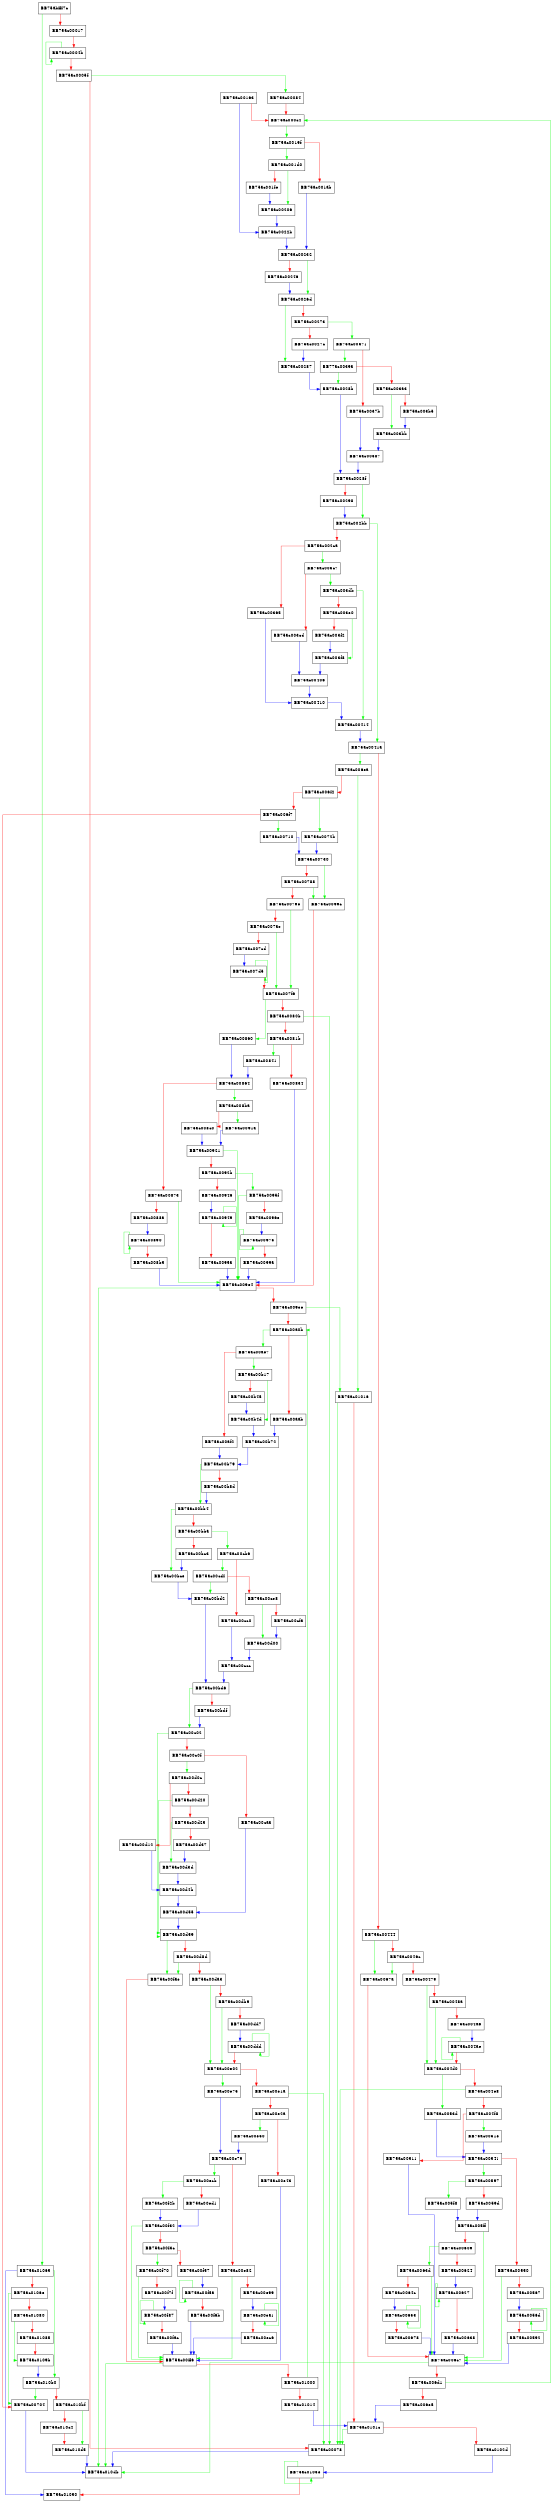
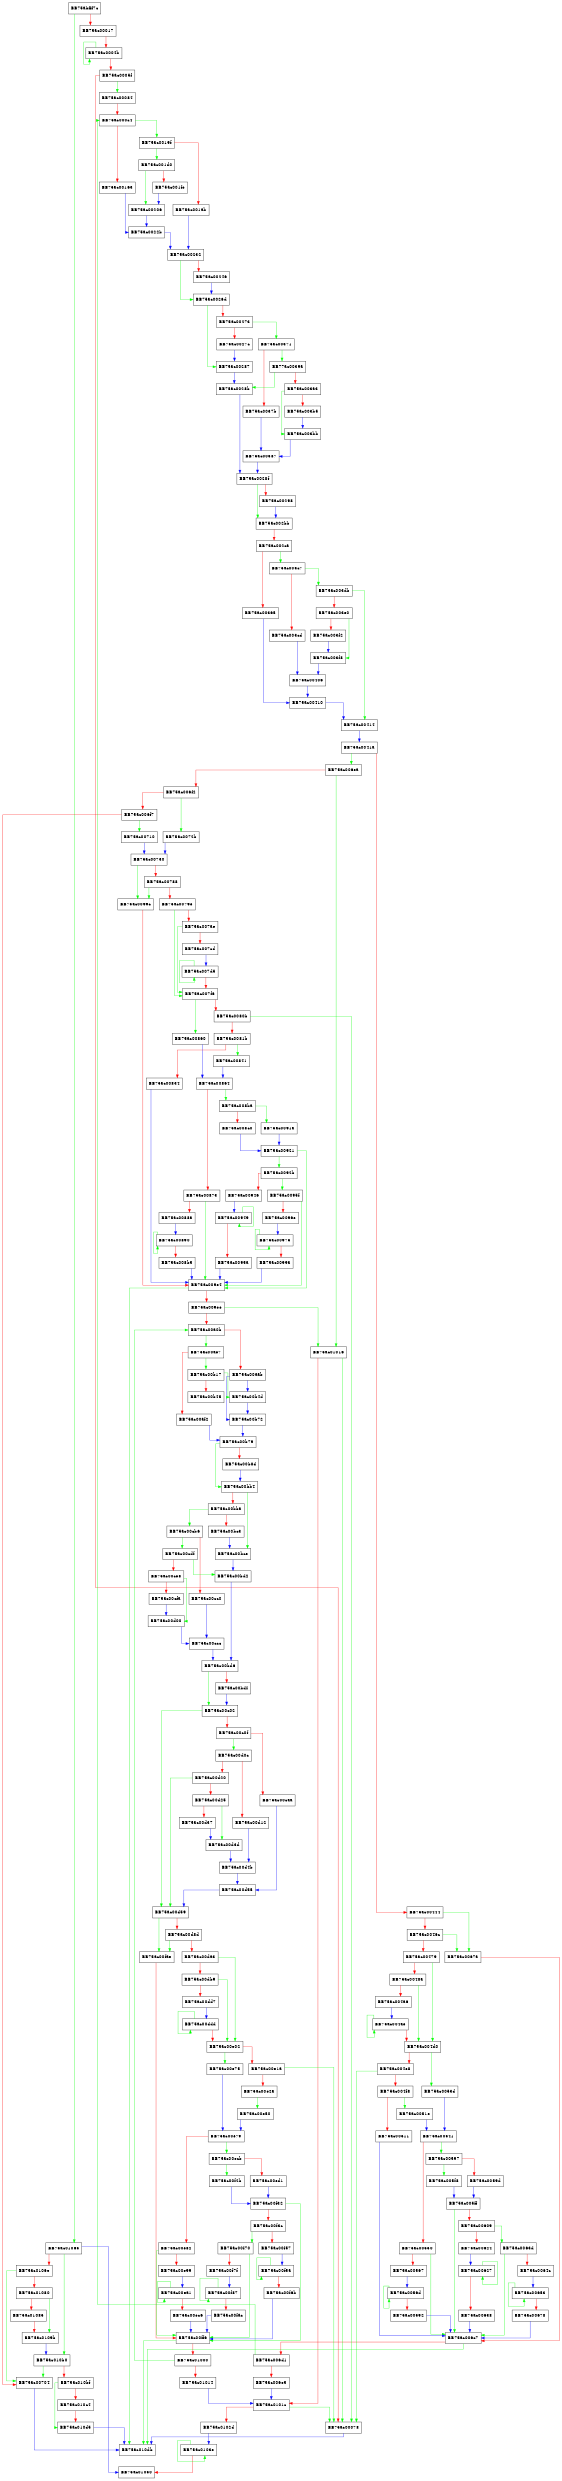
  digraph {
    splines=ortho
    node [shape=box]
    edge [color=red]
    BB75abfff7c
    BB75ac01065
    BB75ac00017
    BB75ac010b0
    BB75ac0106e
    BB75ac01050
    BB75ac0004b
    BB75ac00704
    BB75ac010bf
    BB75ac01080
    BB75ac0005f
    BB75ac00084
    BB75ac00078
    BB75ac000c4
    BB75ac010db
    BB75ac0019f
    BB75ac00163
    BB75ac001d0
    BB75ac001ab
    BB75ac0022b
    BB75ac00206
    BB75ac001fe
    BB75ac00232
    BB75ac0026d
    BB75ac00246
    BB75ac00287
    BB75ac00273
    BB75ac0028b
    BB75ac00371
    BB75ac0027c
    BB75ac0028f
    n32 [label=BB77ac0039a]
    BB75ac0037b
    BB75ac003a3
    BB75ac00387
    BB75ac002bb
    BB75ac00298
    BB75ac0041a
    BB75ac002ca
    BB75ac006ea
    BB75ac00444
    BB75ac003c7
    BB75ac00365
    BB75ac01016
    BB75ac006f2
    BB75ac0067a
    BB75ac0046c
    BB75ac003db
    BB75ac003cd
    BB75ac00410
    BB75ac00414
    BB75ac003e0
    BB75ac00406
    BB75ac003bb
    BB75ac003b5
    BB75ac003f8
    BB75ac003f2
    BB75ac0101c
    BB75ac0072b
    BB75ac006f7
    BB75ac006c7
    BB75ac00479
    BB75ac006d1
    BB75ac004d0
    BB75ac0048a
    BB75ac0053d
    BB75ac004e8
    BB75ac004a6
    BB75ac00541
    BB75ac004f8
    BB75ac004ae
    BB75ac00597
    BB75ac00550
    BB75ac0051e
    BB75ac00511
    BB75ac006e5
    BB75ac005f8
    BB75ac0059d
    BB75ac00567
    BB75ac005ff
    BB75ac0056d
    BB75ac00592
    BB75ac00609
    BB75ac0063d
    BB75ac00624
    BB75ac0064c
    BB75ac00627
    BB75ac00653
    BB75ac00638
    BB75ac00678
    BB75ac0102d
    BB75ac0103e
    BB75ac00730
    BB75ac00710
    BB75ac0099c
    BB75ac00788
    BB75ac009e4
    BB75ac0079e
    BB75ac009ee
    BB75ac007f6
    BB75ac007ae
    BB75ac00860
    BB75ac0080b
    BB75ac007cd
    BB75ac00864
    BB75ac0081b
    BB75ac007d5
    BB75ac008ba
    BB75ac00873
    BB75ac00841
    BB75ac00834
    BB75ac00a0b
    BB75ac0091a
    BB75ac008c0
    BB75ac0088a
    BB75ac00921
    BB75ac00890
    BB75ac008b5
    BB75ac0092b
    BB75ac0095f
    BB75ac00946
    BB75ac0096e
    BB75ac00949
    BB75ac00975
    BB75ac0095a
    BB75ac0099a
    BB75ac00ae7
    BB75ac00aab
    BB75ac00b17
    BB75ac00af2
    BB75ac00b72
    BB75ac00b4d
    BB75ac00b45
    BB75ac00b79
    BB75ac00bb4
    BB75ac00b8d
    BB75ac00bce
    BB75ac00bba
    BB75ac00bd2
    BB75ac00cb6
    BB75ac00bc3
    BB75ac00bd6
    BB75ac00cdf
    BB75ac00cc0
    BB75ac00ce8
    BB75ac00ccc
    BB75ac00c02
    BB75ac00bdf
    BB75ac00d59
    BB75ac00c0f
    BB75ac00fae
    BB75ac00d8d
    BB75ac00d0c
    BB75ac00caa
    BB75ac00ff6
    BB75ac00da3
    BB75ac00d20
    BB75ac00d12
    BB75ac00d55
    BB75ac00d25
    BB75ac00d4b
    BB75ac00d00
    BB75ac00cfa
    BB75ac00d3d
    BB75ac00d37
    BB75ac01000
    BB75ac00e02
    BB75ac00db9
    BB75ac00e75
    BB75ac00e1a
    BB75ac00dd7
    BB75ac00e79
    BB75ac00e2a
    BB75ac00ddd
    BB75ac00ecb
    BB75ac00e82
    BB75ac00e50
-   BB75ac00e43
    BB75ac01014
    BB75ac00f2b
    BB75ac00ed1
    BB75ac00e99
    BB75ac00f32
    BB75ac00ea1
    BB75ac00ec6
    BB75ac00f3c
    BB75ac00f70
    BB75ac00f57
    BB75ac00f7f
    BB75ac00f5a
    BB75ac00f87
    BB75ac00f6b
    BB75ac00fac
    BB75ac010d5
    BB75ac010c4
    BB75ac0109b
    BB75ac01085
    BB75abfff7c -> BB75ac01065 [color=green]
    BB75abfff7c -> BB75ac00017
    BB75ac01065 -> BB75ac010b0 [color=green]
    BB75ac01065 -> BB75ac0106e
    BB75ac01065 -> BB75ac01050 [color=blue]
    BB75ac00017 -> BB75ac0004b
    BB75ac010b0 -> BB75ac00704 [color=green]
    BB75ac010b0 -> BB75ac010bf
    BB75ac0106e -> BB75ac00704 [color=green]
    BB75ac0106e -> BB75ac01080
    BB75ac0004b -> BB75ac0004b [color=green]
    BB75ac0004b -> BB75ac0005f
    BB75ac00704 -> BB75ac010db [color=blue]
    BB75ac010bf -> BB75ac010d5 [color=green]
    BB75ac010bf -> BB75ac010c4
    BB75ac01080 -> BB75ac0109b [color=green]
    BB75ac01080 -> BB75ac01085
    BB75ac0005f -> BB75ac00084 [color=green]
    BB75ac0005f -> BB75ac00078
    BB75ac00084 -> BB75ac000c4
    BB75ac00078 -> BB75ac010db [color=blue]
    BB75ac000c4 -> BB75ac0019f [color=green]
-   BB75ac00163 -> BB75ac000c4
+   BB75ac000c4 -> BB75ac00163
    BB75ac0019f -> BB75ac001d0 [color=green]
    BB75ac0019f -> BB75ac001ab
    BB75ac00163 -> BB75ac0022b [color=blue]
    BB75ac001d0 -> BB75ac00206 [color=green]
    BB75ac001d0 -> BB75ac001fe
    BB75ac001ab -> BB75ac00232 [color=blue]
    BB75ac0022b -> BB75ac00232 [color=blue]
    BB75ac00206 -> BB75ac0022b [color=blue]
    BB75ac001fe -> BB75ac00206 [color=blue]
    BB75ac00232 -> BB75ac0026d [color=green]
    BB75ac00232 -> BB75ac00246
    BB75ac0026d -> BB75ac00287 [color=green]
    BB75ac0026d -> BB75ac00273
    BB75ac00246 -> BB75ac0026d [color=blue]
    BB75ac00287 -> BB75ac0028b [color=blue]
    BB75ac00273 -> BB75ac00371 [color=green]
    BB75ac00273 -> BB75ac0027c
    BB75ac0028b -> BB75ac0028f [color=blue]
    BB75ac00371 -> n32 [color=green]
    BB75ac00371 -> BB75ac0037b
    BB75ac0027c -> BB75ac00287 [color=blue]
    BB75ac0028f -> BB75ac002bb [color=green]
    BB75ac0028f -> BB75ac00298
    n32 -> BB75ac0028b [color=green]
    n32 -> BB75ac003a3
    BB75ac0037b -> BB75ac00387 [color=blue]
    BB75ac003a3 -> BB75ac003bb [color=green]
    BB75ac003a3 -> BB75ac003b5
    BB75ac00387 -> BB75ac0028f [color=blue]
-   BB75ac002bb -> BB75ac0041a [color=green]
    BB75ac002bb -> BB75ac002ca
    BB75ac00298 -> BB75ac002bb [color=blue]
    BB75ac0041a -> BB75ac006ea [color=green]
    BB75ac0041a -> BB75ac00444
    BB75ac002ca -> BB75ac003c7 [color=green]
    BB75ac002ca -> BB75ac00365
    BB75ac006ea -> BB75ac01016 [color=green]
    BB75ac006ea -> BB75ac006f2
    BB75ac00444 -> BB75ac0067a [color=green]
    BB75ac00444 -> BB75ac0046c
    BB75ac003c7 -> BB75ac003db [color=green]
    BB75ac003c7 -> BB75ac003cd
    BB75ac00365 -> BB75ac00410 [color=blue]
    BB75ac01016 -> BB75ac00078 [color=green]
    BB75ac01016 -> BB75ac0101c
    BB75ac006f2 -> BB75ac0072b [color=green]
    BB75ac006f2 -> BB75ac006f7
    BB75ac0067a -> BB75ac006c7
    BB75ac0046c -> BB75ac0067a [color=green]
    BB75ac0046c -> BB75ac00479
    BB75ac003db -> BB75ac00414 [color=green]
    BB75ac003db -> BB75ac003e0
    BB75ac003cd -> BB75ac00406 [color=blue]
    BB75ac00410 -> BB75ac00414 [color=blue]
    BB75ac00414 -> BB75ac0041a [color=blue]
    BB75ac003e0 -> BB75ac003f8 [color=green]
    BB75ac003e0 -> BB75ac003f2
    BB75ac00406 -> BB75ac00410 [color=blue]
    BB75ac003bb -> BB75ac00387 [color=blue]
    BB75ac003b5 -> BB75ac003bb [color=blue]
    BB75ac003f8 -> BB75ac00406 [color=blue]
    BB75ac003f2 -> BB75ac003f8 [color=blue]
    BB75ac0101c -> BB75ac00078 [color=green]
    BB75ac0101c -> BB75ac0102d
    BB75ac0072b -> BB75ac00730 [color=blue]
    BB75ac006f7 -> BB75ac00704
    BB75ac006f7 -> BB75ac00710 [color=green]
    BB75ac006c7 -> BB75ac010db [color=green]
    BB75ac006c7 -> BB75ac006d1
    BB75ac00479 -> BB75ac004d0 [color=green]
    BB75ac00479 -> BB75ac0048a
    BB75ac006d1 -> BB75ac000c4 [color=green]
    BB75ac006d1 -> BB75ac006e5
    BB75ac004d0 -> BB75ac0053d [color=green]
    BB75ac004d0 -> BB75ac004e8
    BB75ac0048a -> BB75ac004d0 [color=green]
    BB75ac0048a -> BB75ac004a6
    BB75ac0053d -> BB75ac00541 [color=blue]
    BB75ac004e8 -> BB75ac00078 [color=green]
    BB75ac004e8 -> BB75ac004f8
    BB75ac004a6 -> BB75ac004ae [color=blue]
    BB75ac00541 -> BB75ac00597 [color=green]
    BB75ac00541 -> BB75ac00550
    BB75ac004f8 -> BB75ac0051e [color=green]
    BB75ac004f8 -> BB75ac00511
    BB75ac004ae -> BB75ac004d0
    BB75ac004ae -> BB75ac004ae [color=green]
    BB75ac00597 -> BB75ac005f8 [color=green]
    BB75ac00597 -> BB75ac0059d
    BB75ac00550 -> BB75ac006c7 [color=green]
    BB75ac00550 -> BB75ac00567
    BB75ac0051e -> BB75ac00541 [color=blue]
    BB75ac00511 -> BB75ac006c7 [color=blue]
    BB75ac006e5 -> BB75ac0101c [color=blue]
    BB75ac005f8 -> BB75ac005ff [color=blue]
    BB75ac0059d -> BB75ac005ff [color=blue]
    BB75ac00567 -> BB75ac0056d [color=blue]
    BB75ac005ff -> BB75ac006c7 [color=green]
    BB75ac005ff -> BB75ac00609
    BB75ac0056d -> BB75ac0056d [color=green]
    BB75ac0056d -> BB75ac00592
    BB75ac00592 -> BB75ac006c7 [color=blue]
    BB75ac00609 -> BB75ac0063d [color=green]
    BB75ac00609 -> BB75ac00624
    BB75ac0063d -> BB75ac006c7 [color=green]
    BB75ac0063d -> BB75ac0064c
    BB75ac00624 -> BB75ac00627 [color=blue]
    BB75ac0064c -> BB75ac00653 [color=blue]
    BB75ac00627 -> BB75ac00627 [color=green]
    BB75ac00627 -> BB75ac00638
    BB75ac00653 -> BB75ac00653 [color=green]
    BB75ac00653 -> BB75ac00678
    BB75ac00638 -> BB75ac006c7 [color=blue]
    BB75ac00678 -> BB75ac006c7 [color=blue]
    BB75ac0102d -> BB75ac0103e [color=blue]
    BB75ac0103e -> BB75ac01050
    BB75ac0103e -> BB75ac0103e [color=green]
    BB75ac00730 -> BB75ac0099c [color=green]
    BB75ac00730 -> BB75ac00788
    BB75ac00710 -> BB75ac00730 [color=blue]
    BB75ac0099c -> BB75ac009e4
    BB75ac00788 -> BB75ac0099c [color=green]
    BB75ac00788 -> BB75ac0079e
    BB75ac009e4 -> BB75ac010db [color=green]
    BB75ac009e4 -> BB75ac009ee
    BB75ac0079e -> BB75ac007f6 [color=green]
    BB75ac0079e -> BB75ac007ae
    BB75ac009ee -> BB75ac01016 [color=green]
    BB75ac009ee -> BB75ac00a0b
    BB75ac007f6 -> BB75ac00860 [color=green]
    BB75ac007f6 -> BB75ac0080b
    BB75ac007ae -> BB75ac007f6 [color=green]
    BB75ac007ae -> BB75ac007cd
    BB75ac00860 -> BB75ac00864 [color=blue]
    BB75ac0080b -> BB75ac00078 [color=green]
    BB75ac0080b -> BB75ac0081b
    BB75ac007cd -> BB75ac007d5 [color=blue]
    BB75ac00864 -> BB75ac008ba [color=green]
    BB75ac00864 -> BB75ac00873
    BB75ac0081b -> BB75ac00841 [color=green]
    BB75ac0081b -> BB75ac00834
    BB75ac007d5 -> BB75ac007f6
    BB75ac007d5 -> BB75ac007d5 [color=green]
    BB75ac008ba -> BB75ac0091a [color=green]
    BB75ac008ba -> BB75ac008c0
    BB75ac00873 -> BB75ac009e4 [color=green]
    BB75ac00873 -> BB75ac0088a
    BB75ac00841 -> BB75ac00864 [color=blue]
    BB75ac00834 -> BB75ac009e4 [color=blue]
    BB75ac00a0b -> BB75ac00ae7 [color=green]
    BB75ac00a0b -> BB75ac00aab
    BB75ac0091a -> BB75ac00921 [color=blue]
    BB75ac008c0 -> BB75ac00921 [color=blue]
    BB75ac0088a -> BB75ac00890 [color=blue]
    BB75ac00921 -> BB75ac009e4 [color=green]
-   BB75ac00921 -> BB75ac0092b
+   BB75ac00921 -> BB75ac0092b [color=green]
    BB75ac00890 -> BB75ac00890 [color=green]
    BB75ac00890 -> BB75ac008b5
    BB75ac008b5 -> BB75ac009e4 [color=blue]
    BB75ac0092b -> BB75ac0095f [color=green]
    BB75ac0092b -> BB75ac00946
    BB75ac0095f -> BB75ac009e4 [color=green]
    BB75ac0095f -> BB75ac0096e
    BB75ac00946 -> BB75ac00949 [color=blue]
    BB75ac0096e -> BB75ac00975 [color=blue]
    BB75ac00949 -> BB75ac00949 [color=green]
    BB75ac00949 -> BB75ac0095a
    BB75ac00975 -> BB75ac00975 [color=green]
    BB75ac00975 -> BB75ac0099a
    BB75ac0095a -> BB75ac009e4 [color=blue]
    BB75ac0099a -> BB75ac009e4 [color=blue]
    BB75ac00ae7 -> BB75ac00b17 [color=green]
    BB75ac00ae7 -> BB75ac00af2
    BB75ac00aab -> BB75ac00b72 [color=blue]
    BB75ac00b17 -> BB75ac00b4d [color=green]
    BB75ac00b17 -> BB75ac00b45
    BB75ac00af2 -> BB75ac00b79 [color=blue]
    BB75ac00b72 -> BB75ac00b79 [color=blue]
    BB75ac00b4d -> BB75ac00b72 [color=blue]
-   BB75ac00b45 -> BB75ac00b4d [color=blue]
+   BB75ac00aab -> BB75ac00b4d [color=blue]
    BB75ac00b79 -> BB75ac00bb4 [color=green]
    BB75ac00b79 -> BB75ac00b8d
    BB75ac00bb4 -> BB75ac00bce [color=green]
    BB75ac00bb4 -> BB75ac00bba
    BB75ac00b8d -> BB75ac00bb4 [color=blue]
    BB75ac00bce -> BB75ac00bd2 [color=blue]
    BB75ac00bba -> BB75ac00cb6 [color=green]
    BB75ac00bba -> BB75ac00bc3
    BB75ac00bd2 -> BB75ac00bd6 [color=blue]
    BB75ac00cb6 -> BB75ac00cdf [color=green]
    BB75ac00cb6 -> BB75ac00cc0
    BB75ac00bc3 -> BB75ac00bce [color=blue]
    BB75ac00bd6 -> BB75ac00c02 [color=green]
    BB75ac00bd6 -> BB75ac00bdf
    BB75ac00cdf -> BB75ac00bd2 [color=green]
    BB75ac00cdf -> BB75ac00ce8
    BB75ac00cc0 -> BB75ac00ccc [color=blue]
    BB75ac00ce8 -> BB75ac00d00 [color=green]
    BB75ac00ce8 -> BB75ac00cfa
    BB75ac00ccc -> BB75ac00bd6 [color=blue]
    BB75ac00c02 -> BB75ac00d59 [color=green]
    BB75ac00c02 -> BB75ac00c0f
    BB75ac00bdf -> BB75ac00c02 [color=blue]
    BB75ac00d59 -> BB75ac00fae [color=green]
    BB75ac00d59 -> BB75ac00d8d
    BB75ac00c0f -> BB75ac00d0c [color=green]
    BB75ac00c0f -> BB75ac00caa
    BB75ac00fae -> BB75ac00ff6
    BB75ac00d8d -> BB75ac00fae [color=green]
    BB75ac00d8d -> BB75ac00da3
    BB75ac00d0c -> BB75ac00d20
    BB75ac00d0c -> BB75ac00d12
    BB75ac00caa -> BB75ac00d55 [color=blue]
    BB75ac00ff6 -> BB75ac010db [color=green]
    BB75ac00ff6 -> BB75ac01000
    BB75ac00da3 -> BB75ac00e02 [color=green]
    BB75ac00da3 -> BB75ac00db9
    BB75ac00d20 -> BB75ac00d59 [color=green]
    BB75ac00d20 -> BB75ac00d25
    BB75ac00d12 -> BB75ac00d4b [color=blue]
    BB75ac00d55 -> BB75ac00d59 [color=blue]
    BB75ac00d25 -> BB75ac00d3d [color=green]
    BB75ac00d25 -> BB75ac00d37
    BB75ac00d4b -> BB75ac00d55 [color=blue]
    BB75ac00d00 -> BB75ac00ccc [color=blue]
    BB75ac00cfa -> BB75ac00d00 [color=blue]
    BB75ac00d3d -> BB75ac00d4b [color=blue]
    BB75ac00d37 -> BB75ac00d3d [color=blue]
    BB75ac01000 -> BB75ac00a0b [color=green]
    BB75ac01000 -> BB75ac01014
    BB75ac00e02 -> BB75ac00e75 [color=green]
    BB75ac00e02 -> BB75ac00e1a
    BB75ac00db9 -> BB75ac00e02 [color=green]
    BB75ac00db9 -> BB75ac00dd7
    BB75ac00e75 -> BB75ac00e79 [color=blue]
    BB75ac00e1a -> BB75ac00078 [color=green]
    BB75ac00e1a -> BB75ac00e2a
    BB75ac00dd7 -> BB75ac00ddd [color=blue]
    BB75ac00e79 -> BB75ac00ecb [color=green]
    BB75ac00e79 -> BB75ac00e82
    BB75ac00e2a -> BB75ac00e50 [color=green]
-   BB75ac00e2a -> BB75ac00e43
    BB75ac00ddd -> BB75ac00e02
    BB75ac00ddd -> BB75ac00ddd [color=green]
    BB75ac00ecb -> BB75ac00f2b [color=green]
    BB75ac00ecb -> BB75ac00ed1
    BB75ac00e82 -> BB75ac00ff6 [color=green]
    BB75ac00e82 -> BB75ac00e99
    BB75ac00e50 -> BB75ac00e79 [color=blue]
-   BB75ac00e43 -> BB75ac00ff6 [color=blue]
    BB75ac01014 -> BB75ac0101c [color=blue]
    BB75ac00f2b -> BB75ac00f32 [color=blue]
    BB75ac00ed1 -> BB75ac00f32 [color=blue]
    BB75ac00e99 -> BB75ac00ea1 [color=blue]
    BB75ac00f32 -> BB75ac00ff6 [color=green]
    BB75ac00f32 -> BB75ac00f3c
    BB75ac00ea1 -> BB75ac00ea1 [color=green]
    BB75ac00ea1 -> BB75ac00ec6
    BB75ac00ec6 -> BB75ac00ff6 [color=blue]
    BB75ac00f3c -> BB75ac00f70 [color=green]
    BB75ac00f3c -> BB75ac00f57
    BB75ac00f70 -> BB75ac00ff6 [color=green]
    BB75ac00f70 -> BB75ac00f7f
    BB75ac00f57 -> BB75ac00f5a [color=blue]
    BB75ac00f7f -> BB75ac00f87 [color=blue]
    BB75ac00f5a -> BB75ac00f5a [color=green]
    BB75ac00f5a -> BB75ac00f6b
    BB75ac00f87 -> BB75ac00f87 [color=green]
    BB75ac00f87 -> BB75ac00fac
    BB75ac00f6b -> BB75ac00ff6 [color=blue]
    BB75ac00fac -> BB75ac00ff6 [color=blue]
    BB75ac010d5 -> BB75ac010db [color=blue]
    BB75ac010c4 -> BB75ac010d5
    BB75ac0109b -> BB75ac010b0 [color=blue]
    BB75ac01085 -> BB75ac0109b
  }
